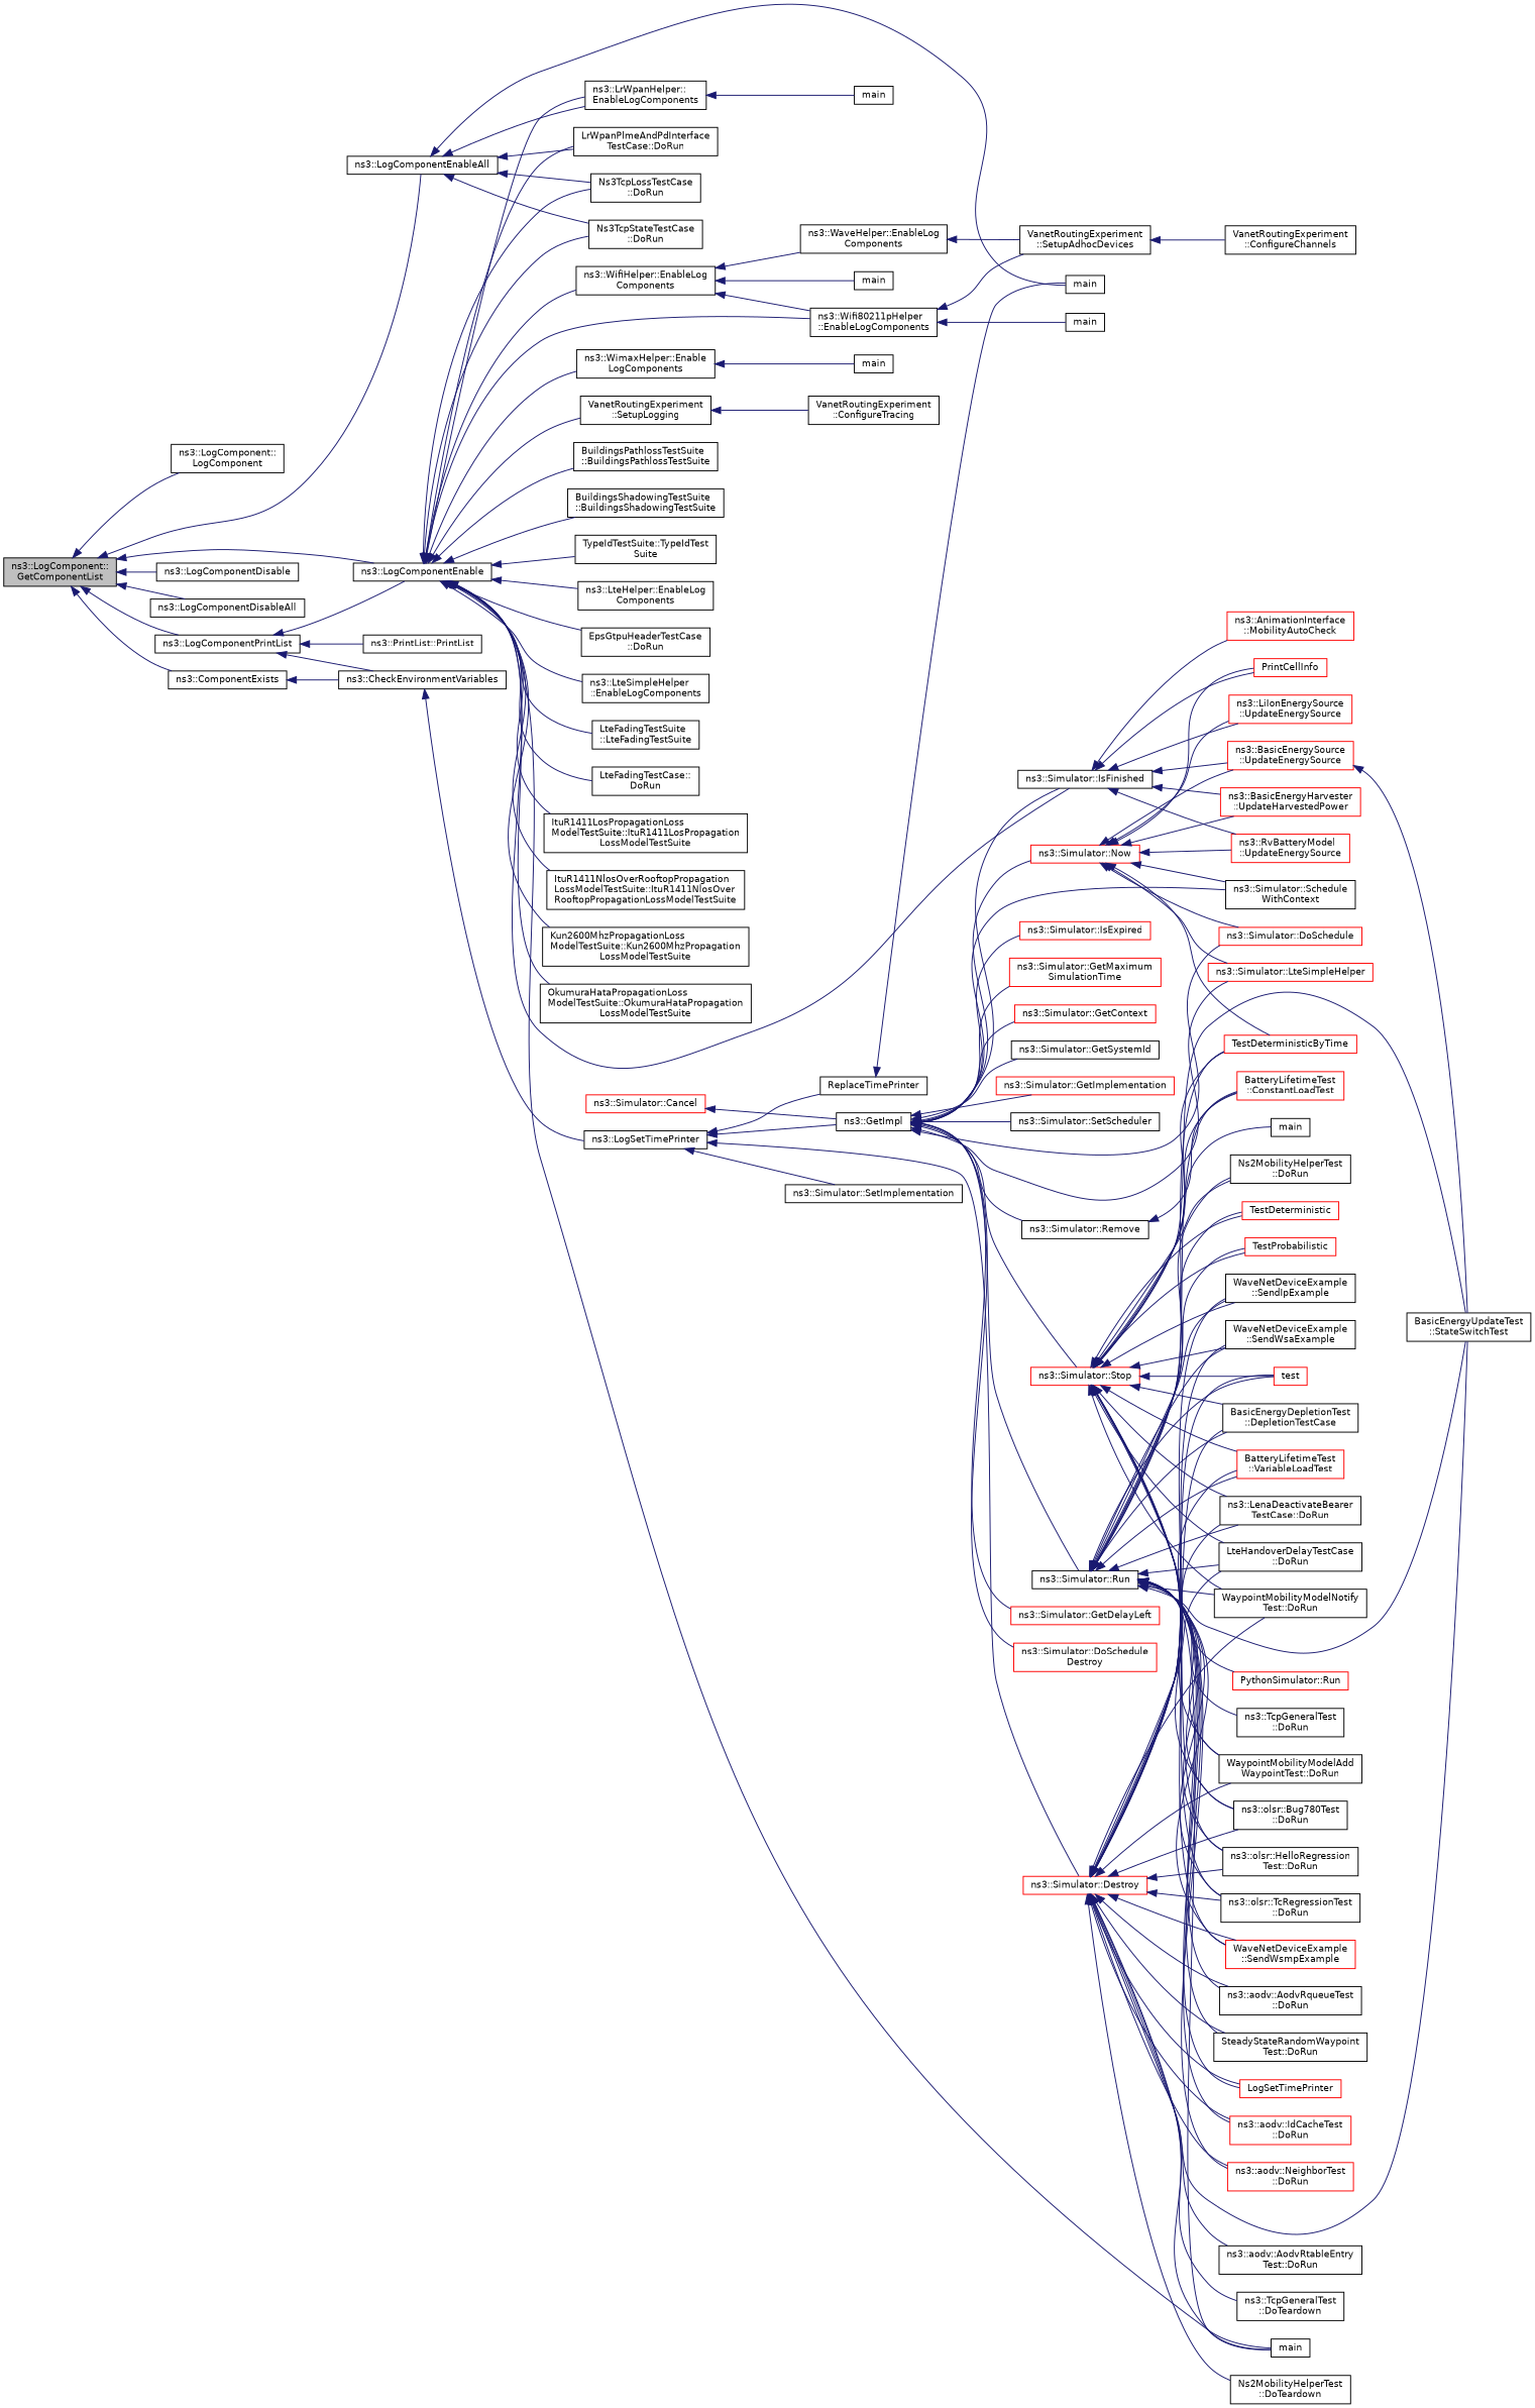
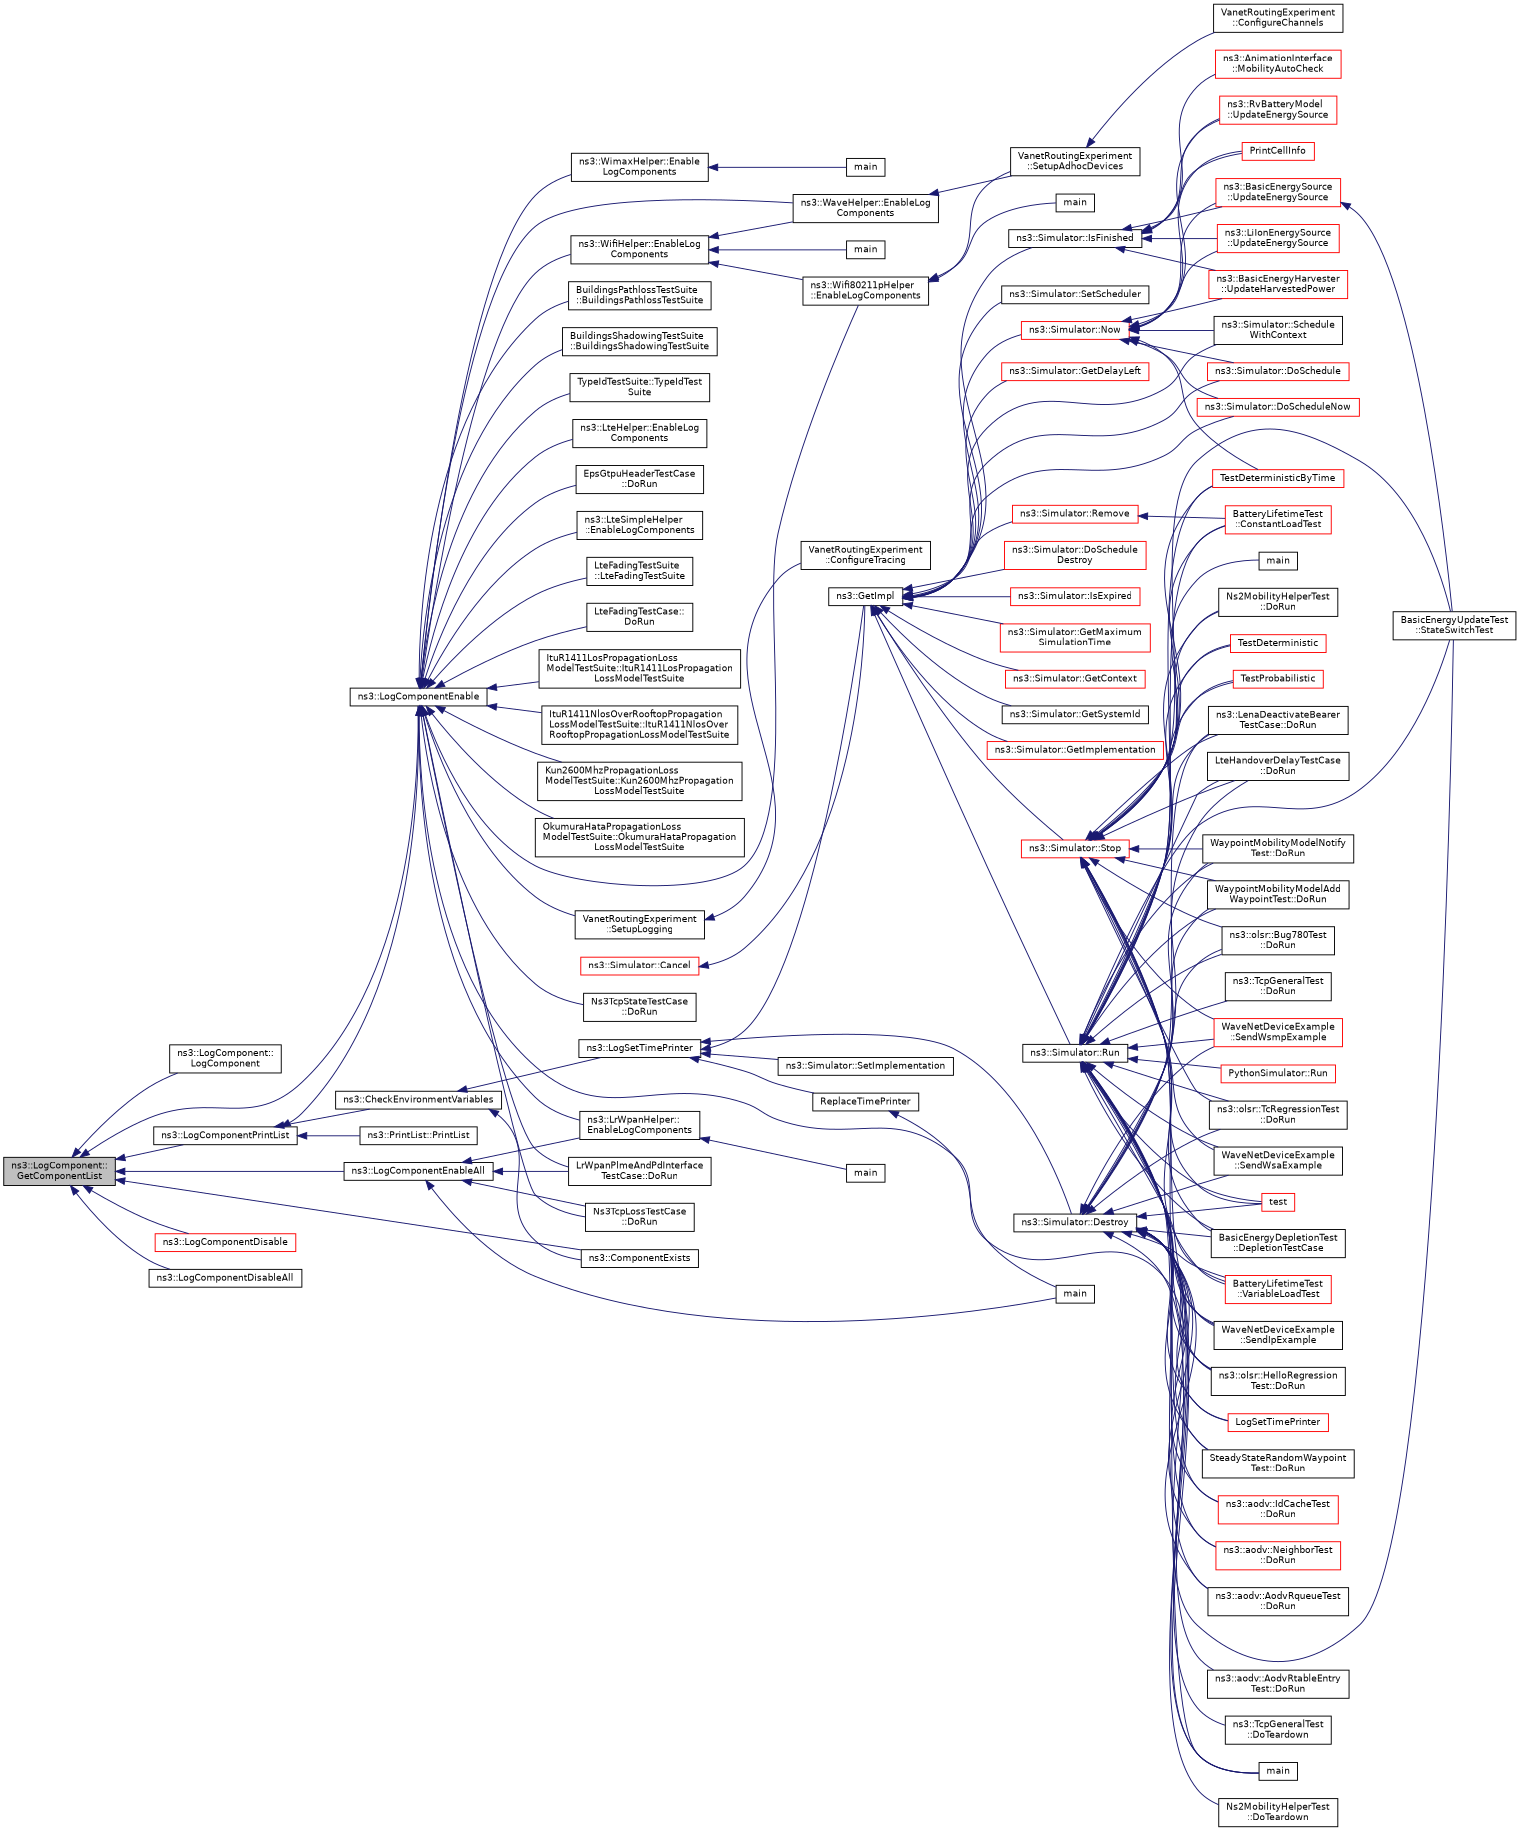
  digraph {
    rankdir=LR
    node [color=black fillcolor=white fontname=Helvetica fontsize=10 shape=record style=filled]
    edge [color=midnightblue dir=back fontname=Helvetica fontsize=10 labelfontname=Helvetica labelfontsize=10 style=solid]
    n1 [fillcolor=grey75 fontcolor=black height=0.2 label="ns3::LogComponent::\lGetComponentList" width=0.4]
    n2 [height=0.2 label="ns3::LogComponent::\lLogComponent" width=0.4]
    n3 [height=0.2 label="ns3::LogComponentEnable" width=0.4]
    n4 [height=0.2 label="ns3::LogComponentEnableAll" width=0.4]
-   n5 [height=0.2 label="ns3::LogComponentDisable" width=0.4]
+   n5 [color=red height=0.2 label="ns3::LogComponentDisable" width=0.4]
    n6 [height=0.2 label="ns3::LogComponentDisableAll" width=0.4]
    n7 [height=0.2 label="ns3::LogComponentPrintList" width=0.4]
    n8 [height=0.2 label="ns3::ComponentExists" width=0.4]
    n9 [height=0.2 label=main width=0.4]
    n10 [height=0.2 label="BuildingsPathlossTestSuite\l::BuildingsPathlossTestSuite" width=0.4]
    n11 [height=0.2 label="BuildingsShadowingTestSuite\l::BuildingsShadowingTestSuite" width=0.4]
    n12 [height=0.2 label="TypeIdTestSuite::TypeIdTest\lSuite" width=0.4]
    n13 [height=0.2 label="ns3::LrWpanHelper::\lEnableLogComponents" width=0.4]
    n14 [height=0.2 label="LrWpanPlmeAndPdInterface\lTestCase::DoRun" width=0.4]
    n15 [height=0.2 label="ns3::LteHelper::EnableLog\lComponents" width=0.4]
    n16 [height=0.2 label="EpsGtpuHeaderTestCase\l::DoRun" width=0.4]
    n17 [height=0.2 label="ns3::LteSimpleHelper\l::EnableLogComponents" width=0.4]
    n18 [height=0.2 label="LteFadingTestSuite\l::LteFadingTestSuite" width=0.4]
    n19 [height=0.2 label="LteFadingTestCase::\lDoRun" width=0.4]
    n20 [height=0.2 label="ItuR1411LosPropagationLoss\lModelTestSuite::ItuR1411LosPropagation\lLossModelTestSuite" width=0.4]
    n21 [height=0.2 label="ItuR1411NlosOverRooftopPropagation\lLossModelTestSuite::ItuR1411NlosOver\lRooftopPropagationLossModelTestSuite" width=0.4]
    n22 [height=0.2 label="Kun2600MhzPropagationLoss\lModelTestSuite::Kun2600MhzPropagation\lLossModelTestSuite" width=0.4]
    n23 [height=0.2 label="OkumuraHataPropagationLoss\lModelTestSuite::OkumuraHataPropagation\lLossModelTestSuite" width=0.4]
    n24 [height=0.2 label="Ns3TcpLossTestCase\l::DoRun" width=0.4]
    n25 [height=0.2 label="Ns3TcpStateTestCase\l::DoRun" width=0.4]
    n26 [height=0.2 label="VanetRoutingExperiment\l::SetupLogging" width=0.4]
    n27 [height=0.2 label="ns3::WaveHelper::EnableLog\lComponents" width=0.4]
    n28 [height=0.2 label="ns3::Wifi80211pHelper\l::EnableLogComponents" width=0.4]
    n29 [height=0.2 label="ns3::WifiHelper::EnableLog\lComponents" width=0.4]
    n30 [height=0.2 label="ns3::WimaxHelper::Enable\lLogComponents" width=0.4]
    n31 [height=0.2 label=main width=0.4]
    n32 [height=0.2 label="ns3::PrintList::PrintList" width=0.4]
    n33 [height=0.2 label="ns3::CheckEnvironmentVariables" width=0.4]
    n34 [height=0.2 label=main width=0.4]
    n35 [height=0.2 label="VanetRoutingExperiment\l::ConfigureTracing" width=0.4]
    n36 [height=0.2 label="VanetRoutingExperiment\l::SetupAdhocDevices" width=0.4]
    n37 [height=0.2 label=main width=0.4]
    n38 [height=0.2 label=main width=0.4]
    n39 [height=0.2 label=main width=0.4]
    n40 [height=0.2 label="VanetRoutingExperiment\l::ConfigureChannels" width=0.4]
    n41 [height=0.2 label="ns3::LogSetTimePrinter" width=0.4]
    n42 [height=0.2 label=ReplaceTimePrinter width=0.4]
    n43 [height=0.2 label="ns3::GetImpl" width=0.4]
-   n44 [color=red height=0.2 label="ns3::Simulator::Destroy" width=0.4]
+   n44 [height=0.2 label="ns3::Simulator::Destroy" width=0.4]
    n45 [height=0.2 label="ns3::Simulator::SetImplementation" width=0.4]
    n46 [height=0.2 label="ns3::Simulator::SetScheduler" width=0.4]
    n47 [height=0.2 label="ns3::Simulator::IsFinished" width=0.4]
    n48 [height=0.2 label="ns3::Simulator::Run" width=0.4]
    n49 [color=red height=0.2 label="ns3::Simulator::Stop" width=0.4]
    n50 [color=red height=0.2 label="ns3::Simulator::Now" width=0.4]
    n51 [height=0.2 label="ns3::Simulator::Schedule\lWithContext" width=0.4]
    n52 [color=red height=0.2 label="ns3::Simulator::DoSchedule" width=0.4]
-   n53 [color=red height=0.2 label="ns3::Simulator::LteSimpleHelper" width=0.4]
+   n53 [color=red height=0.2 label="ns3::Simulator::DoScheduleNow" width=0.4]
    n54 [color=red height=0.2 label="ns3::Simulator::GetDelayLeft" width=0.4]
    n55 [color=red height=0.2 label="ns3::Simulator::DoSchedule\lDestroy" width=0.4]
-   n56 [height=0.2 label="ns3::Simulator::Remove" width=0.4]
+   n56 [color=red height=0.2 label="ns3::Simulator::Remove" width=0.4]
    n57 [color=red height=0.2 label="ns3::Simulator::IsExpired" width=0.4]
    n58 [color=red height=0.2 label="ns3::Simulator::GetMaximum\lSimulationTime" width=0.4]
    n59 [color=red height=0.2 label="ns3::Simulator::GetContext" width=0.4]
    n60 [height=0.2 label="ns3::Simulator::GetSystemId" width=0.4]
    n61 [color=red height=0.2 label="ns3::Simulator::GetImplementation" width=0.4]
    n62 [height=0.2 label="BasicEnergyUpdateTest\l::StateSwitchTest" width=0.4]
    n63 [color=red height=0.2 label="ns3::aodv::IdCacheTest\l::DoRun" width=0.4]
    n64 [color=red height=0.2 label="ns3::aodv::NeighborTest\l::DoRun" width=0.4]
    n65 [height=0.2 label="ns3::aodv::AodvRqueueTest\l::DoRun" width=0.4]
    n66 [color=red height=0.2 label=test width=0.4]
    n67 [height=0.2 label="BasicEnergyDepletionTest\l::DepletionTestCase" width=0.4]
    n68 [color=red height=0.2 label="BatteryLifetimeTest\l::VariableLoadTest" width=0.4]
    n69 [color=red height=0.2 label=LogSetTimePrinter width=0.4]
    n70 [height=0.2 label="ns3::LenaDeactivateBearer\lTestCase::DoRun" width=0.4]
    n71 [height=0.2 label="LteHandoverDelayTestCase\l::DoRun" width=0.4]
    n72 [height=0.2 label="SteadyStateRandomWaypoint\lTest::DoRun" width=0.4]
    n73 [height=0.2 label="WaypointMobilityModelNotify\lTest::DoRun" width=0.4]
    n74 [height=0.2 label="WaypointMobilityModelAdd\lWaypointTest::DoRun" width=0.4]
    n75 [height=0.2 label="ns3::olsr::Bug780Test\l::DoRun" width=0.4]
    n76 [height=0.2 label="ns3::olsr::HelloRegression\lTest::DoRun" width=0.4]
    n77 [height=0.2 label="ns3::olsr::TcRegressionTest\l::DoRun" width=0.4]
    n78 [color=red height=0.2 label="WaveNetDeviceExample\l::SendWsmpExample" width=0.4]
    n79 [height=0.2 label="WaveNetDeviceExample\l::SendIpExample" width=0.4]
    n80 [height=0.2 label="WaveNetDeviceExample\l::SendWsaExample" width=0.4]
    n81 [height=0.2 label="ns3::aodv::AodvRtableEntry\lTest::DoRun" width=0.4]
    n82 [height=0.2 label="ns3::TcpGeneralTest\l::DoTeardown" width=0.4]
    n83 [height=0.2 label="Ns2MobilityHelperTest\l::DoTeardown" width=0.4]
    n84 [color=red height=0.2 label=PrintCellInfo width=0.4]
    n85 [color=red height=0.2 label="ns3::LiIonEnergySource\l::UpdateEnergySource" width=0.4]
    n86 [color=red height=0.2 label="ns3::BasicEnergyHarvester\l::UpdateHarvestedPower" width=0.4]
    n87 [color=red height=0.2 label="ns3::BasicEnergySource\l::UpdateEnergySource" width=0.4]
    n88 [color=red height=0.2 label="ns3::RvBatteryModel\l::UpdateEnergySource" width=0.4]
    n89 [color=red height=0.2 label="ns3::AnimationInterface\l::MobilityAutoCheck" width=0.4]
    n90 [color=red height=0.2 label="PythonSimulator::Run" width=0.4]
    n91 [color=red height=0.2 label="BatteryLifetimeTest\l::ConstantLoadTest" width=0.4]
    n92 [height=0.2 label="ns3::TcpGeneralTest\l::DoRun" width=0.4]
    n93 [height=0.2 label="Ns2MobilityHelperTest\l::DoRun" width=0.4]
    n94 [color=red height=0.2 label=TestDeterministic width=0.4]
    n95 [color=red height=0.2 label=TestProbabilistic width=0.4]
    n96 [color=red height=0.2 label=TestDeterministicByTime width=0.4]
    n97 [height=0.2 label=main width=0.4]
    n98 [color=red height=0.2 label="ns3::Simulator::Cancel" width=0.4]
    n1 -> n2
    n1 -> n3
    n1 -> n4
    n1 -> n5
    n1 -> n6
    n1 -> n7
    n1 -> n8
    n3 -> n9
    n3 -> n10
    n3 -> n11
    n3 -> n12
    n3 -> n13
    n3 -> n14
    n3 -> n15
    n3 -> n16
    n3 -> n17
    n3 -> n18
    n3 -> n19
    n3 -> n20
    n3 -> n21
    n3 -> n22
    n3 -> n23
    n3 -> n24
    n3 -> n25
    n3 -> n26
-   n3 -> n47
+   n3 -> n27
    n3 -> n28
    n3 -> n29
    n3 -> n30
    n4 -> n13
    n4 -> n14
    n4 -> n24
-   n4 -> n25
    n4 -> n31
    n7 -> n3
    n7 -> n32
    n7 -> n33
-   n8 -> n33
+   n33 -> n8
    n13 -> n34
    n26 -> n35
    n27 -> n36
    n28 -> n36
    n28 -> n37
    n29 -> n27
    n29 -> n28
    n29 -> n38
    n30 -> n39
    n33 -> n41
    n36 -> n40
    n41 -> n42
    n41 -> n43
    n41 -> n44
    n41 -> n45
    n42 -> n31
    n43 -> n46
    n43 -> n47
    n43 -> n48
    n43 -> n49
    n43 -> n50
    n43 -> n51
    n43 -> n52
    n43 -> n53
    n43 -> n54
    n43 -> n55
    n43 -> n56
    n43 -> n57
    n43 -> n58
    n43 -> n59
    n43 -> n60
    n43 -> n61
    n44 -> n9
    n44 -> n62
    n44 -> n63
    n44 -> n64
    n44 -> n65
    n44 -> n66
    n44 -> n67
    n44 -> n68
    n44 -> n69
    n44 -> n70
    n44 -> n71
    n44 -> n72
    n44 -> n73
    n44 -> n74
    n44 -> n75
    n44 -> n76
    n44 -> n77
    n44 -> n78
    n44 -> n79
    n44 -> n80
    n44 -> n81
    n44 -> n82
    n44 -> n83
    n47 -> n84
    n47 -> n85
    n47 -> n86
    n47 -> n87
    n47 -> n88
    n47 -> n89
    n48 -> n9
    n48 -> n62
    n48 -> n63
    n48 -> n64
    n48 -> n65
    n48 -> n66
    n48 -> n67
    n48 -> n68
    n48 -> n69
    n48 -> n70
    n48 -> n71
    n48 -> n72
    n48 -> n73
    n48 -> n74
    n48 -> n75
    n48 -> n76
    n48 -> n77
    n48 -> n78
    n48 -> n79
    n48 -> n80
    n48 -> n90
    n48 -> n91
    n48 -> n92
    n48 -> n93
    n48 -> n94
    n48 -> n95
    n48 -> n96
    n49 -> n62
    n49 -> n66
    n49 -> n67
    n49 -> n68
    n49 -> n70
    n49 -> n71
    n49 -> n73
    n49 -> n74
    n49 -> n75
    n49 -> n76
    n49 -> n77
    n49 -> n78
    n49 -> n79
    n49 -> n80
    n49 -> n91
    n49 -> n93
    n49 -> n94
    n49 -> n95
    n49 -> n96
    n49 -> n97
    n50 -> n51
    n50 -> n52
    n50 -> n53
    n50 -> n84
    n50 -> n85
    n50 -> n86
    n50 -> n87
    n50 -> n88
    n50 -> n96
    n56 -> n91
    n87 -> n62
    n98 -> n43
  }
